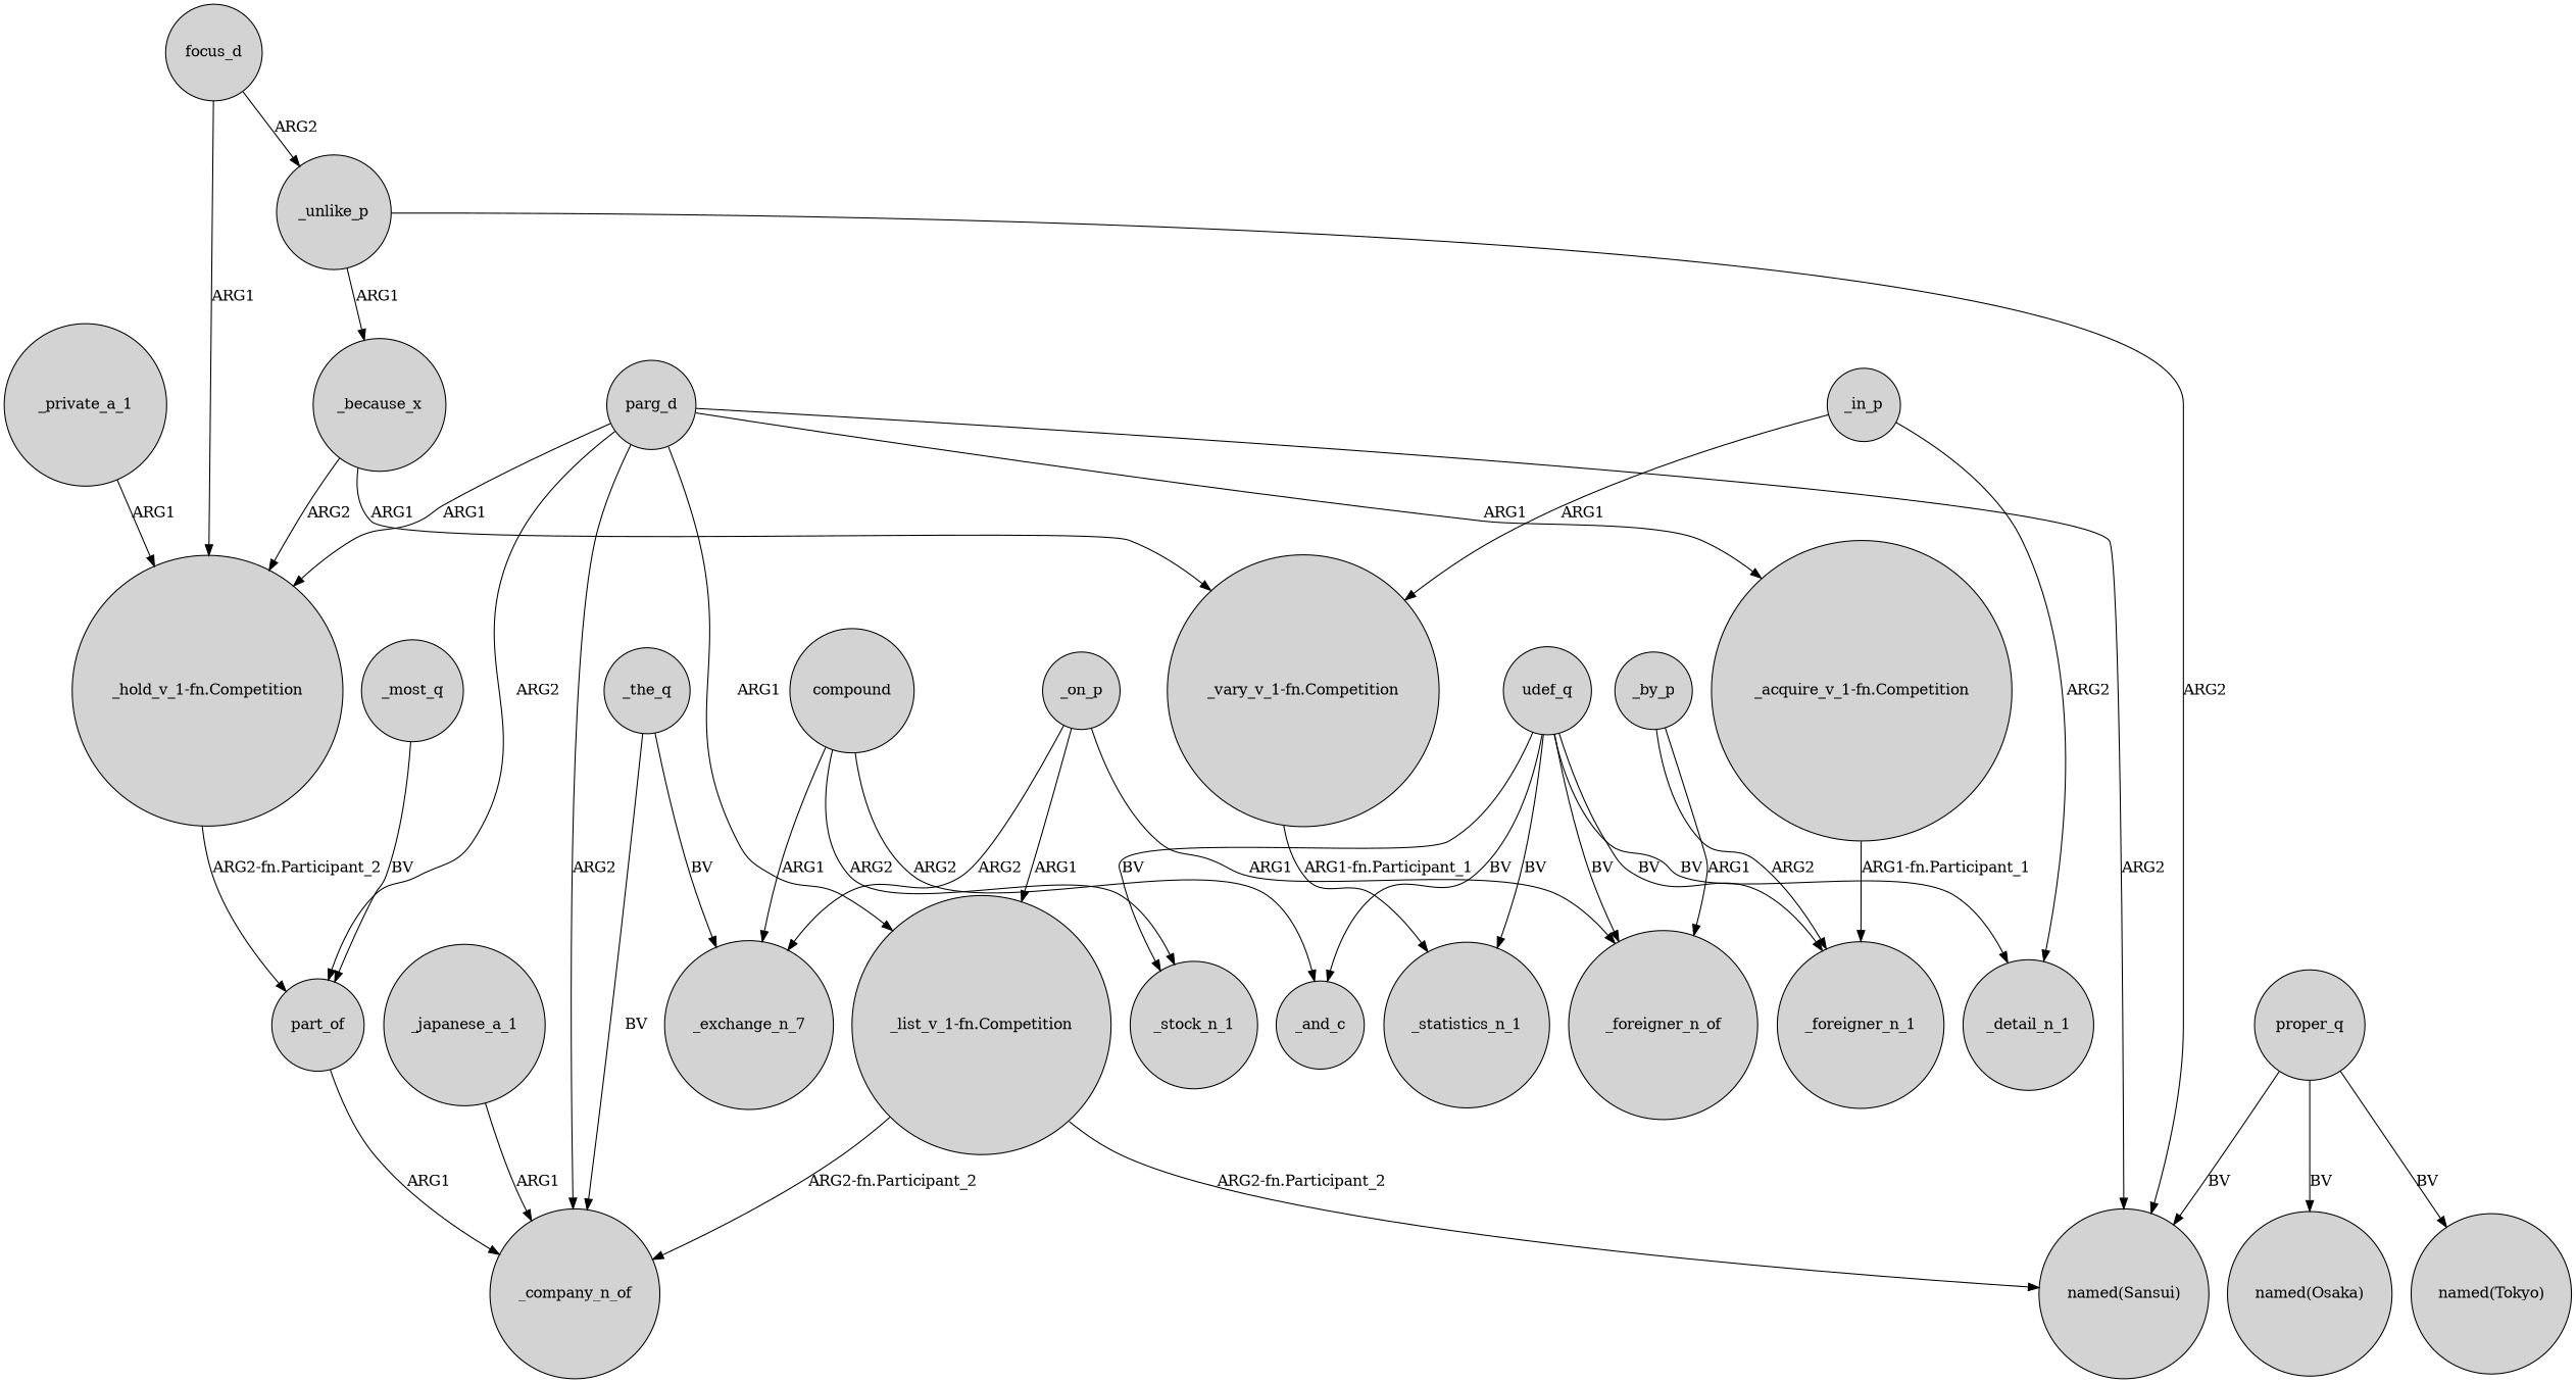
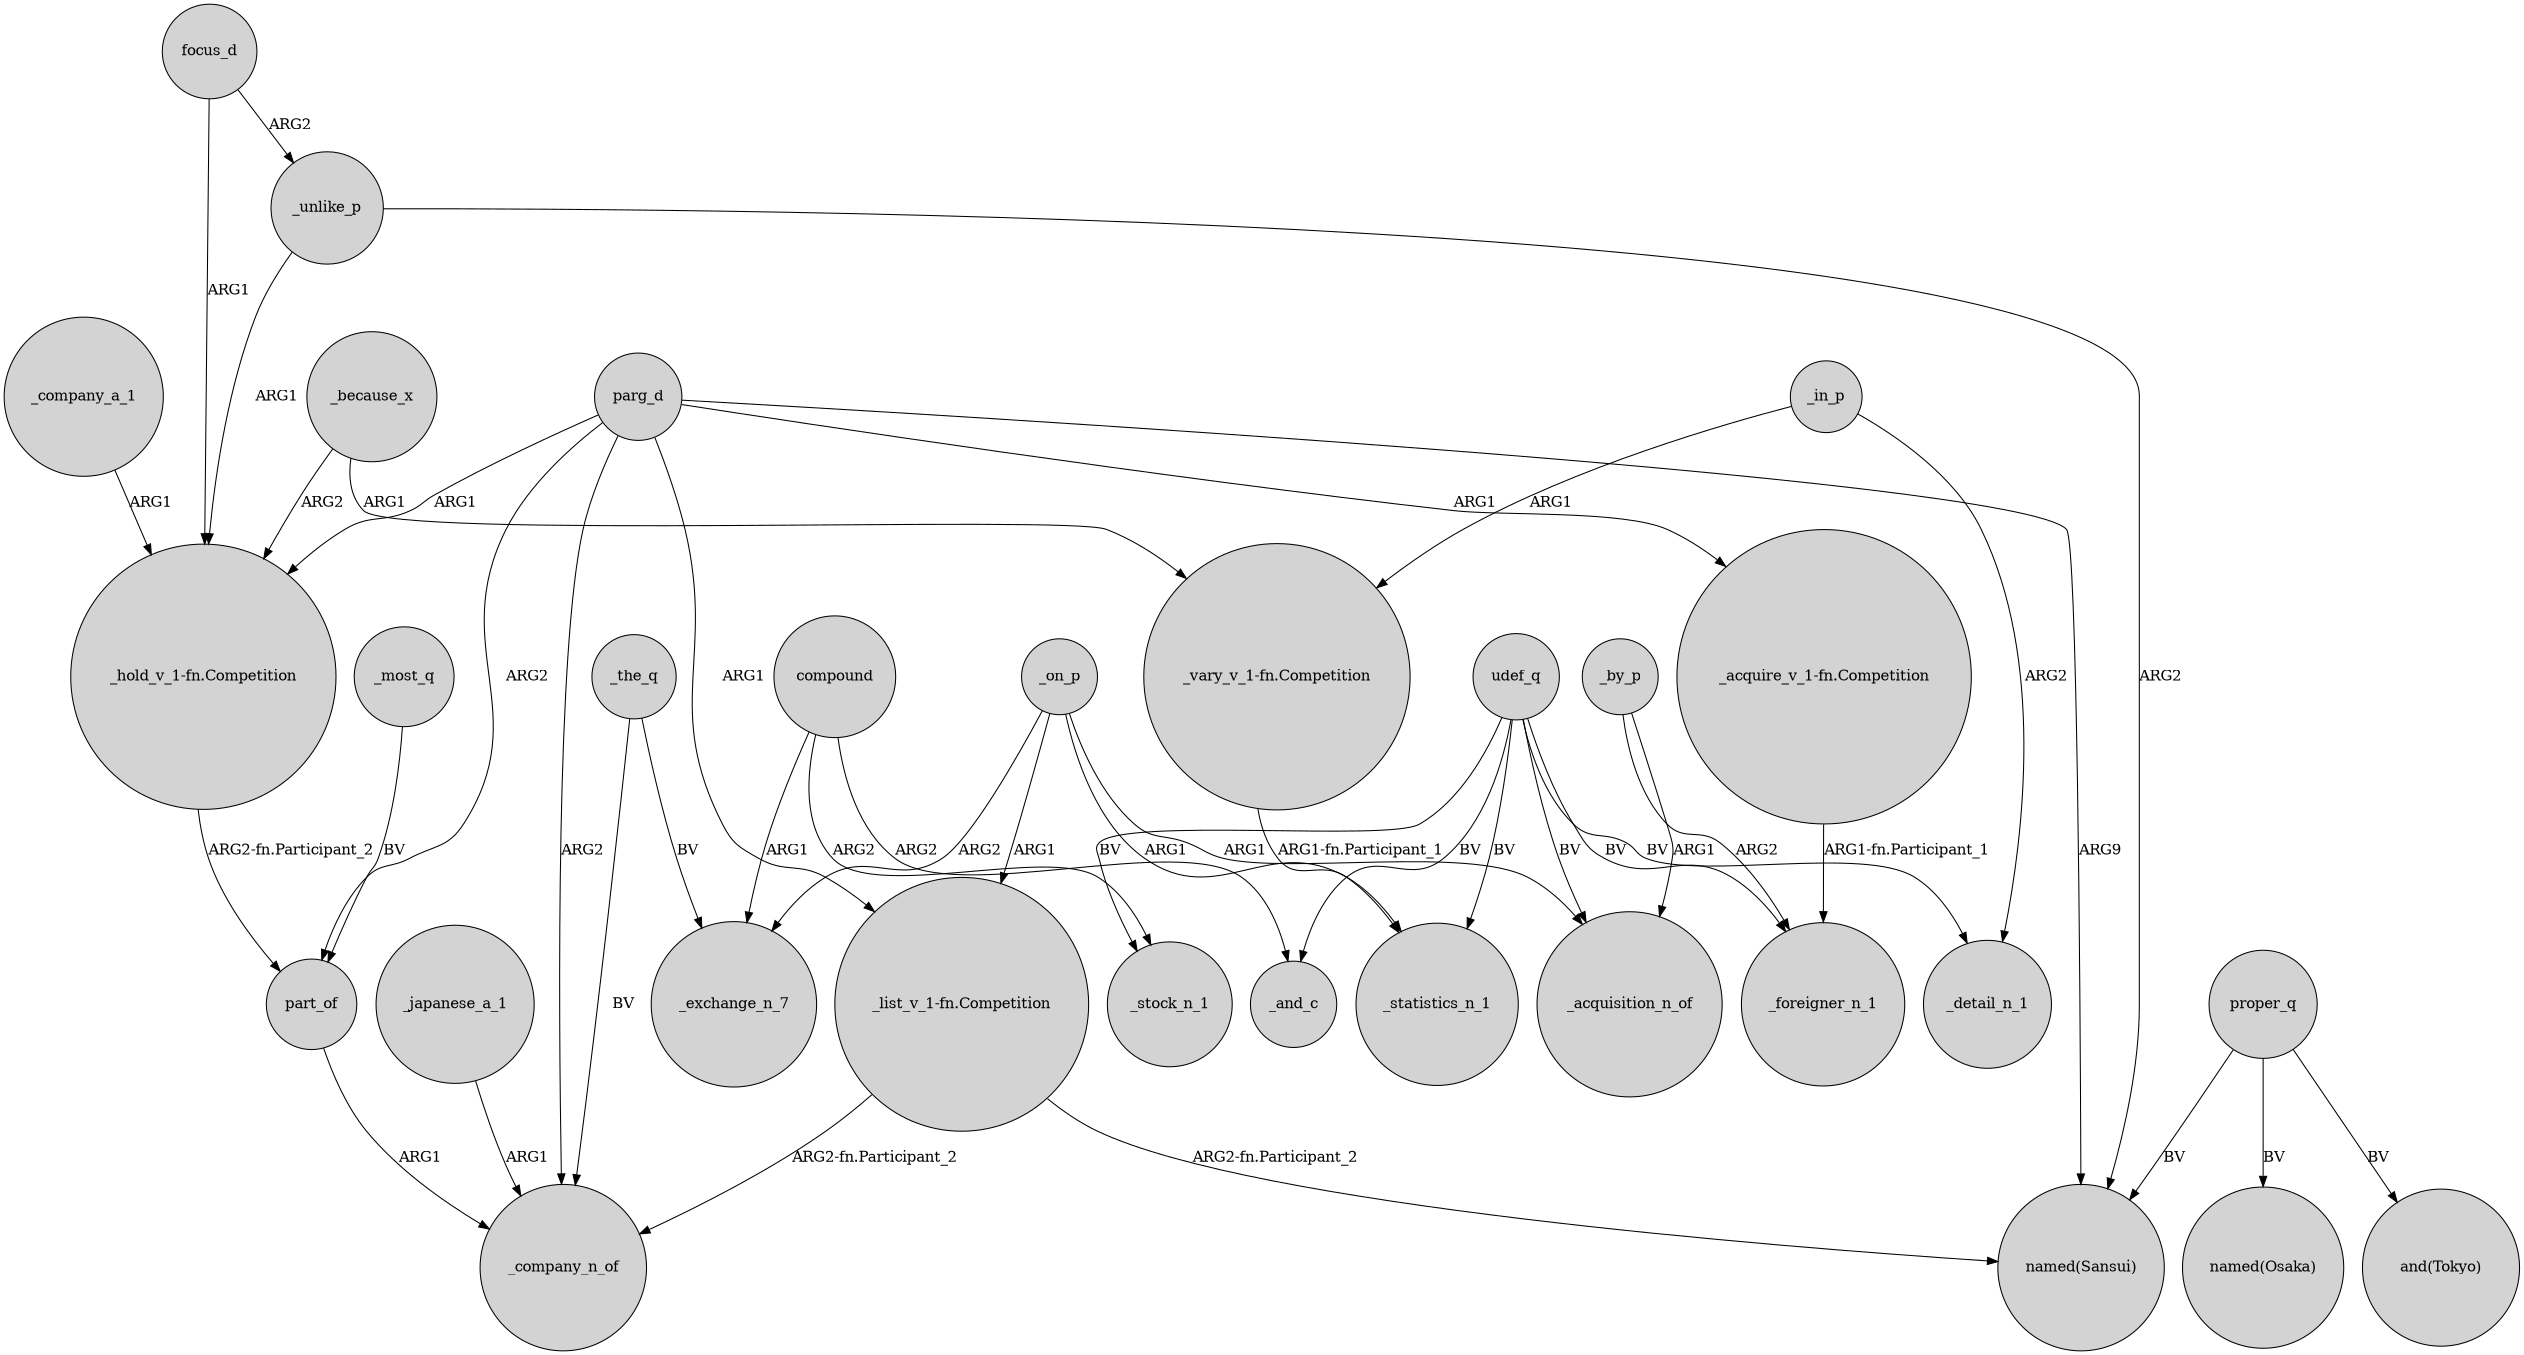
  digraph {
    node [shape=circle style=filled]
    "_list_v_1-fn.Competition"
    "named(Sansui)"
    _company_n_of
    _by_p
-   _acquisition_n_of [label=_foreigner_n_of]
+   _acquisition_n_of
    _foreigner_n_1
    parg_d
    "_hold_v_1-fn.Competition"
    "_acquire_v_1-fn.Competition"
    part_of
    _because_x
    "_vary_v_1-fn.Competition"
    _statistics_n_1
    udef_q
    _detail_n_1
    _and_c
    _stock_n_1
    _unlike_p
-   _private_a_1
+   _private_a_1 [label=_company_a_1]
    _in_p
    proper_q
    "named(Osaka)"
-   "named(Tokyo)"
+   "named(Tokyo)" [label="and(Tokyo)"]
    focus_d
    _on_p
    n26 [label=_exchange_n_7]
    compound
    _most_q
    _japanese_a_1
    _the_q
    "_list_v_1-fn.Competition" -> "named(Sansui)" [label="ARG2-fn.Participant_2"]
    "_list_v_1-fn.Competition" -> _company_n_of [label="ARG2-fn.Participant_2"]
    _by_p -> _acquisition_n_of [label=ARG1]
    _by_p -> _foreigner_n_1 [label=ARG2]
    parg_d -> "_list_v_1-fn.Competition" [label=ARG1]
-   parg_d -> "named(Sansui)" [label=ARG2]
+   parg_d -> "named(Sansui)" [label=ARG9]
    parg_d -> _company_n_of [label=ARG2]
    parg_d -> "_hold_v_1-fn.Competition" [label=ARG1]
    parg_d -> "_acquire_v_1-fn.Competition" [label=ARG1]
    parg_d -> part_of [label=ARG2]
    "_hold_v_1-fn.Competition" -> part_of [label="ARG2-fn.Participant_2"]
    "_acquire_v_1-fn.Competition" -> _foreigner_n_1 [label="ARG1-fn.Participant_1"]
    part_of -> _company_n_of [label=ARG1]
    _because_x -> "_hold_v_1-fn.Competition" [label=ARG2]
    _because_x -> "_vary_v_1-fn.Competition" [label=ARG1]
    "_vary_v_1-fn.Competition" -> _statistics_n_1 [label="ARG1-fn.Participant_1"]
    udef_q -> _acquisition_n_of [label=BV]
    udef_q -> _foreigner_n_1 [label=BV]
    udef_q -> _statistics_n_1 [label=BV]
    udef_q -> _detail_n_1 [label=BV]
    udef_q -> _and_c [label=BV]
    udef_q -> _stock_n_1 [label=BV]
    _unlike_p -> "named(Sansui)" [label=ARG2]
-   _unlike_p -> _because_x [label=ARG1]
+   _unlike_p -> "_hold_v_1-fn.Competition" [label=ARG1]
    _private_a_1 -> "_hold_v_1-fn.Competition" [label=ARG1]
    _in_p -> "_vary_v_1-fn.Competition" [label=ARG1]
    _in_p -> _detail_n_1 [label=ARG2]
    proper_q -> "named(Sansui)" [label=BV]
    proper_q -> "named(Osaka)" [label=BV]
    proper_q -> "named(Tokyo)" [label=BV]
    focus_d -> "_hold_v_1-fn.Competition" [label=ARG1]
    focus_d -> _unlike_p [label=ARG2]
    _on_p -> "_list_v_1-fn.Competition" [label=ARG1]
    _on_p -> _acquisition_n_of [label=ARG1]
+   _on_p -> _statistics_n_1 [label=ARG1]
    _on_p -> n26 [label=ARG2]
    compound -> _and_c [label=ARG2]
    compound -> _stock_n_1 [label=ARG2]
    compound -> n26 [label=ARG1]
    _most_q -> part_of [label=BV]
    _japanese_a_1 -> _company_n_of [label=ARG1]
    _the_q -> _company_n_of [label=BV]
    _the_q -> n26 [label=BV]
  }
